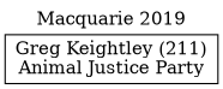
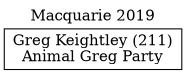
  digraph {
    label="Macquarie 2019"
    labelloc=t
    mclimit=10
    rankdir=LR
-   n1 [label="Greg Keightley (211)\nAnimal Justice Party" shape=box]
+   n1 [label="Greg Keightley (211)\nAnimal Greg Party" shape=box]
  }
